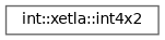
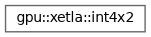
  digraph {
    rankdir=LR
-   n1 [color=grey40 fillcolor=white fontname=Helvetica fontsize=10 height=0.2 label="int::xetla::int4x2" shape=box style=filled width=0.4]
+   n1 [color=grey40 fillcolor=white fontname=Helvetica fontsize=10 height=0.2 label="gpu::xetla::int4x2" shape=box style=filled width=0.4]
  }
